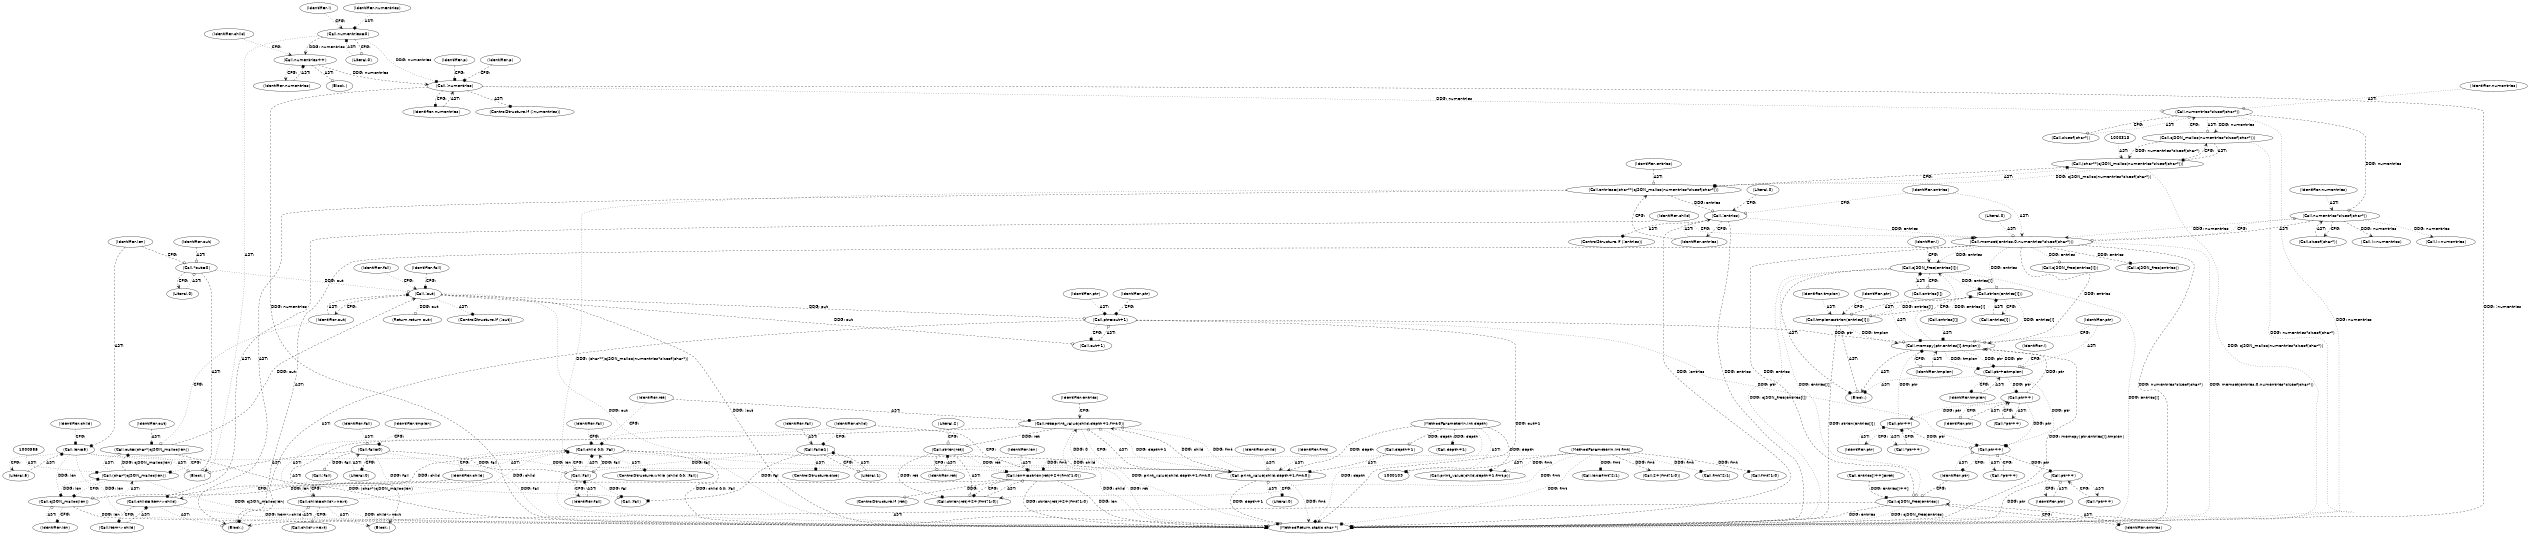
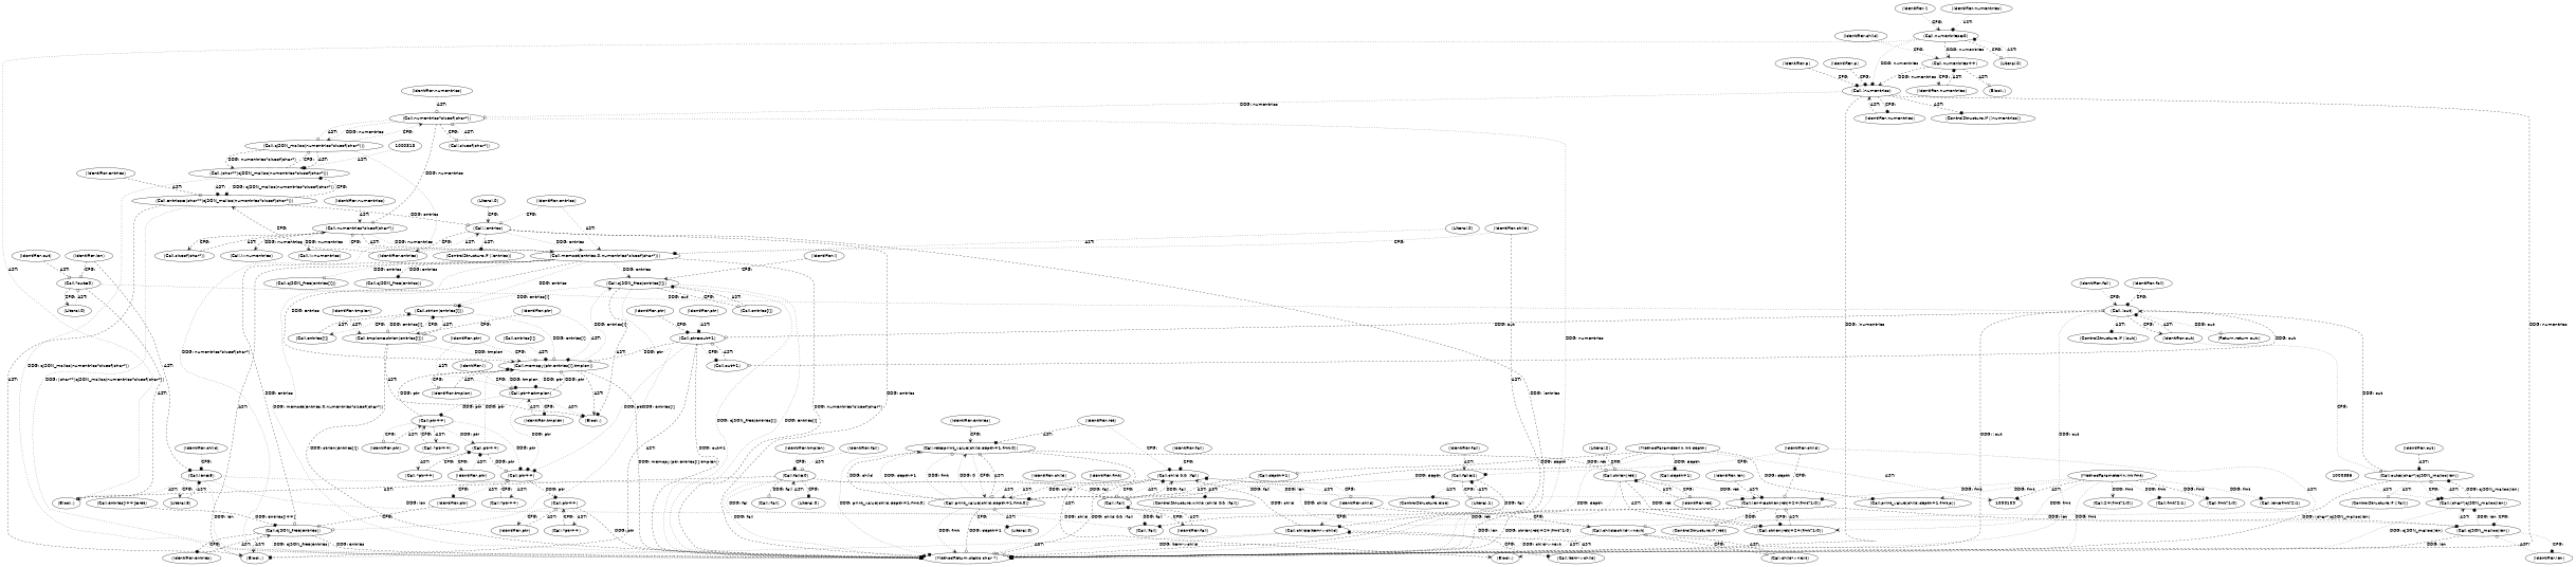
  digraph {
    fontname="DejaVu Sans"
    node [fontname="DejaVu Sans"]
    edge [arrowhead=box fontname="DejaVu Sans" style=dotted]
    n1 [label="(Call,cJSON_free(entries[i]))"]
    n2 [label="(Call,strlen(entries[i]))"]
    n3 [label="(Call,cJSON_free(entries))"]
    n4 [label="(Block,)"]
    n5 [label="(MethodReturn,static char *)"]
    n6 [label="(Call,entries[i])"]
    n7 [label="(Call,memcpy(ptr,entries[i],tmplen))"]
    n8 [label="(Call,tmplen=strlen(entries[i]))"]
    n9 [label="(Call,entries[i])"]
    n10 [label="(Block,)"]
    n11 [label="(Identifier,entries)"]
    n12 [label="(Call,ptr+=tmplen)"]
    n13 [label="(Identifier,tmplen)"]
    n14 [label="(Call,ptr++)"]
    n15 [label="(Call,ptr++)"]
    n16 [label="(Identifier,tmplen)"]
    n17 [label="(Call,ptr=out+1)"]
    n18 [label="(Call,out+1)"]
    n19 [label="(Call,ptr++)"]
    n20 [label="(Identifier,ptr)"]
    n21 [label="(Call,*ptr++)"]
    n22 [label="(Call,!out)"]
    n23 [label="(Identifier,out)"]
    n24 [label="(Return,return out;)"]
    n25 [label="(ControlStructure,if (!out))"]
    n26 [label="(Call,out=(char*)cJSON_malloc(len))"]
    n27 [label="(Call,(char*)cJSON_malloc(len))"]
+   n28 [label="(ControlStructure,if (!fail))"]
    n29 [label="(Call,cJSON_malloc(len))"]
    n30 [label="(Identifier,len)"]
    n31 [label="(Call,len+=strlen(ret)+2+(fmt?1:0))"]
    n32 [label="(ControlStructure,if (ret))"]
    n33 [label="(Call,strlen(ret)+2+(fmt?1:0))"]
    n34 [label="(Call,strlen(ret))"]
    n35 [label="(Identifier,ret)"]
    n36 [label="(Call,ret=print_value(child,depth+1,fmt,0))"]
    n37 [label="(Call,print_value(child,depth+1,fmt,0))"]
    n38 [label="(Block,)"]
    n39 [label="(Literal,0)"]
    n40 [label="(Call,entries[i++]=ret)"]
    n41 [label="(Call,child && !fail)"]
    n42 [label="(Call,!fail)"]
    n43 [label="(ControlStructure,while (child && !fail))"]
    n44 [label="(Identifier,child)"]
    n45 [label="(Identifier,fail)"]
    n46 [label="(Call,!fail)"]
    n47 [label="(Call,child=child->next)"]
    n48 [label="(Call,child=item->child)"]
    n49 [label="(Call,child->next)"]
    n50 [label="(Call,item->child)"]
    n51 [label="(Call,fail=0)"]
    n52 [label="(Call,!fail)"]
    n53 [label="(Block,)"]
    n54 [label="(Literal,0)"]
    n55 [label="(Call,fail=1)"]
    n56 [label="(Literal,1)"]
    n57 [label="(ControlStructure,else)"]
    n58 [label="(MethodParameterIn,int depth)"]
    n59 [label="(Call,depth+1)"]
    n60 [label="(Call,depth+1)"]
    n61 [label="(Call,print_value(child,depth+1,fmt,p))"]
    1000109
    n63 [label="(MethodParameterIn,int fmt)"]
    n64 [label="(Call,fmt?2:1)"]
    n65 [label="(Call,fmt?1:0)"]
    n66 [label="(Call,len=fmt?2:1)"]
    n67 [label="(Call,2+(fmt?1:0))"]
    n68 [label="(Call,len=5)"]
    n69 [label="(Literal,5)"]
    n70 [label="(Call,*out=0)"]
    n71 [label="(Literal,0)"]
    n72 [label="(Call,ptr++)"]
    n73 [label="(Call,*ptr++)"]
    n74 [label="(Identifier,ptr)"]
    n75 [label="(Call,*ptr++)"]
    n76 [label="(Identifier,ptr)"]
    n77 [label="(Call,memset(entries,0,numentries*sizeof(char*)))"]
    n78 [label="(Call,numentries*sizeof(char*))"]
    n79 [label="(Call,cJSON_free(entries[i]))"]
    n80 [label="(Call,cJSON_free(entries))"]
    n81 [label="(Call,sizeof(char*))"]
    n82 [label="(Call,i<numentries)"]
    n83 [label="(Call,i<numentries)"]
    n84 [label="(Call,!entries)"]
    n85 [label="(Identifier,entries)"]
    n86 [label="(ControlStructure,if (!entries))"]
    n87 [label="(Call,entries=(char**)cJSON_malloc(numentries*sizeof(char*)))"]
    n88 [label="(Call,(char**)cJSON_malloc(numentries*sizeof(char*)))"]
    n89 [label="(Call,cJSON_malloc(numentries*sizeof(char*)))"]
    n90 [label="(Call,numentries*sizeof(char*))"]
    n91 [label="(Call,sizeof(char*))"]
    n92 [label="(Call,!numentries)"]
    n93 [label="(Identifier,numentries)"]
    n94 [label="(ControlStructure,if (!numentries))"]
    n95 [label="(Call,numentries++)"]
    n96 [label="(Identifier,numentries)"]
    n97 [label="(Block,)"]
    n98 [label="(Call,numentries=0)"]
    n99 [label="(Literal,0)"]
    n100 [label="(Call,*ptr++)"]
    n101 [label="(Identifier,ptr)"]
    n102 [label="(Identifier,fail)"]
    n103 [label="(Identifier,numentries)"]
    n104 [label="(Identifier,ptr)"]
    n105 [label="(Identifier,child)"]
    n106 [label="(Identifier,numentries)"]
    n107 [label="(Identifier,fail)"]
    n108 [label="(Identifier,fail)"]
    n109 [label="(Identifier,child)"]
    n110 [label="(Identifier,len)"]
    n111 [label="(Identifier,ptr)"]
    n112 [label="(Identifier,child)"]
    n113 [label="(Identifier,i)"]
    n114 [label="(Literal,0)"]
    n115 [label="(Identifier,entries)"]
    n116 [label="(Identifier,out)"]
    n117 [label="(Literal,0)"]
    n118 [label="(Identifier,tmplen)"]
    n119 [label="(Identifier,child)"]
    n120 [label="(Identifier,fail)"]
    n121 [label="(Identifier,entries)"]
    n122 [label="(Identifier,ptr)"]
    n123 [label="(Identifier,i)"]
    n124 [label="(Call,entries[i])"]
    n125 [label="(Identifier,fail)"]
    n126 [label="(Identifier,out)"]
    n127 [label="(Identifier,ret)"]
    n128 [label="(Identifier,fmt)"]
    n129 [label="(Identifier,ptr)"]
    n130 [label="(Identifier,i)"]
    n131 [label="(Identifier,p)"]
    n132 [label="(Literal,2)"]
    n133 [label="(Identifier,len)"]
    n134 [label="(Identifier,entries)"]
    n135 [label="(Identifier,tmplen)"]
    n136 [label="(Identifier,child)"]
    n137 [label="(Identifier,p)"]
    n138 [label="(Identifier,numentries)"]
    1000385
    1000313
    n1 -> n2 [label="DDG: entries[i]"]
    n1 -> n3 [arrowhead=odot label="DDG: entries[i]"]
    n1 -> n4 [label="AST: " style=dashed]
    n1 -> n5 [arrowhead=odot label="DDG: cJSON_free(entries[i])"]
    n1 -> n5 [label="DDG: entries[i]"]
    n1 -> n6 [arrowhead=odot label="CFG: " style=dashed]
    n2 -> n7 [arrowhead=odot label="DDG: entries[i]"]
    n2 -> n8 [arrowhead=odot label="AST: " style=dashed]
    n2 -> n8 [arrowhead=odot label="DDG: entries[i]"]
    n2 -> n9 [arrowhead=vee label="CFG: "]
    n3 -> n5 [label="DDG: cJSON_free(entries)"]
    n3 -> n5 [label="DDG: entries" style=dashed]
    n3 -> n10 [arrowhead=vee label="AST: " style=dashed]
    n3 -> n11 [label="CFG: " style=dashed]
    n6 -> n1 [label="AST: " style=dashed]
    n7 -> n1 [arrowhead=vee label="DDG: entries[i]"]
    n7 -> n4 [arrowhead=vee label="AST: " style=dashed]
    n7 -> n5 [arrowhead=odot label="DDG: memcpy(ptr,entries[i],tmplen)" style=dashed]
    n7 -> n12 [label="DDG: tmplen"]
    n7 -> n12 [label="DDG: ptr"]
    n7 -> n13 [arrowhead=odot label="CFG: " style=dashed]
    n8 -> n2 [label="CFG: " style=dashed]
    n8 -> n4 [arrowhead=odot label="AST: " style=dashed]
    n8 -> n5 [label="DDG: strlen(entries[i])" style=dashed]
    n8 -> n7 [arrowhead=vee label="DDG: tmplen"]
    n9 -> n2 [label="AST: " style=dashed]
    n11 -> n3 [arrowhead=vee label="AST: " style=dashed]
    n12 -> n4 [label="AST: "]
-   n12 -> n7 [arrowhead=odot label="DDG: ptr"]
+   n12 -> n7 [arrowhead=odot label="DDG: ptr" style=dashed]
    n12 -> n14 [label="DDG: ptr"]
    n12 -> n15 [label="DDG: ptr"]
    n12 -> n16 [label="CFG: "]
    n13 -> n7 [arrowhead=vee label="AST: " style=dashed]
    n14 -> n19 [label="DDG: ptr" style=dashed]
    n14 -> n20 [label="CFG: "]
    n14 -> n21 [arrowhead=vee label="AST: "]
    n15 -> n7 [arrowhead=vee label="DDG: ptr" style=dashed]
    n15 -> n14 [label="DDG: ptr"]
    n15 -> n72 [arrowhead=vee label="DDG: ptr"]
    n15 -> n75 [arrowhead=vee label="AST: " style=dashed]
    n15 -> n76 [arrowhead=odot label="CFG: "]
    n16 -> n12 [arrowhead=vee label="AST: " style=dashed]
    n17 -> n5 [arrowhead=vee label="DDG: out+1" style=dashed]
    n17 -> n7 [arrowhead=odot label="DDG: ptr" style=dashed]
    n17 -> n10 [label="AST: " style=dashed]
    n17 -> n14 [label="DDG: ptr"]
    n17 -> n18 [label="CFG: "]
    n18 -> n17 [arrowhead=odot label="AST: " style=dashed]
    n19 -> n5 [label="DDG: ptr" style=dashed]
    n19 -> n100 [arrowhead=vee label="AST: "]
    n19 -> n101 [arrowhead=vee label="CFG: "]
    n20 -> n3 [arrowhead=odot label="CFG: " style=dashed]
    n20 -> n14 [arrowhead=odot label="AST: "]
    n21 -> n14 [arrowhead=odot label="CFG: " style=dashed]
    n22 -> n5 [arrowhead=odot label="DDG: !out" style=dashed]
    n22 -> n5 [arrowhead=vee label="DDG: out"]
    n22 -> n17 [arrowhead=odot label="DDG: out" style=dashed]
    n22 -> n18 [arrowhead=odot label="DDG: out" style=dashed]
    n22 -> n23 [arrowhead=vee label="CFG: " style=dashed]
    n22 -> n24 [arrowhead=odot label="DDG: out"]
    n22 -> n25 [label="AST: "]
    n23 -> n22 [label="AST: " style=dashed]
    n23 -> n26 [arrowhead=odot label="CFG: "]
    n26 -> n5 [arrowhead=vee label="DDG: (char*)cJSON_malloc(len)" style=dashed]
    n26 -> n22 [arrowhead=vee label="DDG: out" style=dashed]
    n26 -> n27 [label="CFG: "]
+   n26 -> n28 [arrowhead=odot label="AST: "]
    n27 -> n5 [arrowhead=odot label="DDG: cJSON_malloc(len)"]
    n27 -> n26 [arrowhead=odot label="AST: "]
    n27 -> n26 [label="DDG: cJSON_malloc(len)" style=dashed]
    n27 -> n29 [label="CFG: "]
    n29 -> n5 [arrowhead=vee label="DDG: len" style=dashed]
    n29 -> n27 [arrowhead=vee label="AST: "]
    n29 -> n27 [label="DDG: len"]
    n29 -> n30 [label="CFG: "]
    n30 -> n29 [arrowhead=odot label="AST: "]
    n31 -> n5 [label="DDG: strlen(ret)+2+(fmt?1:0)" style=dashed]
    n31 -> n5 [arrowhead=odot label="DDG: len" style=dashed]
    n31 -> n29 [arrowhead=odot label="DDG: len" style=dashed]
    n31 -> n32 [arrowhead=odot label="DDG: " style=dashed]
    n31 -> n33 [label="CFG: " style=dashed]
    n33 -> n31 [arrowhead=odot label="AST: " style=dashed]
    n34 -> n5 [arrowhead=odot label="DDG: ret"]
    n34 -> n31 [arrowhead=vee label="DDG: ret"]
    n34 -> n33 [arrowhead=odot label="AST: " style=dashed]
    n34 -> n33 [label="DDG: ret" style=dashed]
    n34 -> n35 [arrowhead=odot label="CFG: " style=dashed]
    n35 -> n34 [label="AST: " style=dashed]
    n36 -> n5 [label="DDG: print_value(child,depth+1,fmt,0)"]
    n36 -> n34 [arrowhead=odot label="DDG: ret" style=dashed]
    n36 -> n37 [arrowhead=vee label="CFG: "]
    n36 -> n38 [arrowhead=vee label="AST: " style=dashed]
    n37 -> n5 [arrowhead=vee label="DDG: fmt"]
    n37 -> n5 [arrowhead=odot label="DDG: depth+1" style=dashed]
    n37 -> n36 [arrowhead=odot label="AST: " style=dashed]
    n37 -> n36 [arrowhead=vee label="DDG: child" style=dashed]
    n37 -> n36 [arrowhead=odot label="DDG: depth+1"]
    n37 -> n36 [arrowhead=odot label="DDG: fmt"]
    n37 -> n36 [arrowhead=vee label="DDG: 0"]
    n37 -> n39 [label="CFG: "]
    n39 -> n37 [arrowhead=odot label="AST: "]
    n40 -> n3 [label="DDG: entries[i++]" style=dashed]
    n41 -> n5 [arrowhead=odot label="DDG: child"]
    n41 -> n5 [arrowhead=odot label="DDG: child && !fail" style=dashed]
    n41 -> n37 [arrowhead=vee label="DDG: child" style=dashed]
    n41 -> n42 [arrowhead=odot label="CFG: "]
    n41 -> n43 [label="AST: "]
    n41 -> n44 [arrowhead=odot label="CFG: "]
    n42 -> n41 [label="AST: "]
    n42 -> n41 [arrowhead=vee label="DDG: fail" style=dashed]
    n42 -> n45 [arrowhead=vee label="CFG: " style=dashed]
    n42 -> n46 [label="DDG: fail"]
    n44 -> n41 [label="AST: "]
    n44 -> n47 [arrowhead=vee label="CFG: " style=dashed]
    n44 -> n48 [arrowhead=vee label="CFG: "]
    n45 -> n42 [label="AST: " style=dashed]
    n47 -> n5 [arrowhead=vee label="DDG: child->next"]
    n47 -> n38 [arrowhead=vee label="AST: "]
    n47 -> n41 [arrowhead=odot label="DDG: child"]
    n47 -> n49 [arrowhead=odot label="CFG: " style=dashed]
    n48 -> n5 [arrowhead=odot label="DDG: item->child"]
    n48 -> n10 [arrowhead=odot label="AST: "]
    n48 -> n41 [arrowhead=vee label="DDG: child" style=dashed]
    n48 -> n50 [label="CFG: " style=dashed]
    n49 -> n47 [arrowhead=odot label="AST: " style=dashed]
    n50 -> n48 [label="AST: " style=dashed]
    n51 -> n5 [arrowhead=vee label="DDG: fail"]
    n51 -> n42 [arrowhead=odot label="DDG: fail" style=dashed]
    n51 -> n46 [arrowhead=odot label="DDG: fail"]
    n51 -> n52 [arrowhead=odot label="DDG: fail" style=dashed]
    n51 -> n53 [arrowhead=odot label="AST: " style=dashed]
    n51 -> n54 [label="CFG: " style=dashed]
    n54 -> n51 [arrowhead=vee label="AST: "]
    n55 -> n42 [arrowhead=odot label="DDG: fail"]
    n55 -> n46 [label="DDG: fail" style=dashed]
    n55 -> n56 [arrowhead=odot label="CFG: " style=dashed]
    n55 -> n57 [label="AST: "]
    n56 -> n55 [label="AST: " style=dashed]
    n58 -> n5 [label="DDG: depth"]
    n58 -> n37 [arrowhead=vee label="DDG: depth" style=dashed]
    n58 -> n59 [arrowhead=odot label="DDG: depth" style=dashed]
    n58 -> n60 [label="DDG: depth" style=dashed]
    n58 -> n61 [label="DDG: depth" style=dashed]
    n58 -> 1000109 [arrowhead=vee label="AST: "]
    n59 -> n37 [label="AST: " style=dashed]
    n63 -> n5 [label="DDG: fmt"]
    n63 -> n31 [label="DDG: fmt"]
    n63 -> n33 [arrowhead=vee label="DDG: fmt"]
    n63 -> n61 [arrowhead=vee label="DDG: fmt"]
    n63 -> 1000109 [label="AST: " style=dashed]
    n63 -> n64 [label="DDG: fmt"]
    n63 -> n65 [label="DDG: fmt" style=dashed]
    n63 -> n66 [label="DDG: fmt"]
    n63 -> n67 [arrowhead=vee label="DDG: fmt" style=dashed]
    n68 -> n5 [label="DDG: len"]
    n68 -> n29 [label="DDG: len"]
    n68 -> n31 [label="DDG: len"]
    n68 -> n53 [arrowhead=odot label="AST: "]
    n68 -> n69 [arrowhead=vee label="CFG: "]
    n69 -> n68 [label="AST: " style=dashed]
    n70 -> n22 [arrowhead=odot label="DDG: out"]
    n70 -> n53 [arrowhead=odot label="AST: " style=dashed]
    n70 -> n71 [arrowhead=vee label="CFG: " style=dashed]
    n71 -> n70 [arrowhead=odot label="AST: "]
    n72 -> n7 [label="DDG: ptr"]
    n72 -> n14 [arrowhead=odot label="DDG: ptr" style=dashed]
    n72 -> n73 [arrowhead=vee label="AST: "]
    n72 -> n74 [arrowhead=vee label="CFG: "]
    n73 -> n72 [label="CFG: " style=dashed]
    n74 -> n72 [label="AST: "]
    n75 -> n15 [arrowhead=vee label="CFG: " style=dashed]
    n76 -> n15 [arrowhead=vee label="AST: " style=dashed]
    n77 -> n1 [arrowhead=vee label="DDG: entries"]
    n77 -> n2 [arrowhead=odot label="DDG: entries"]
    n77 -> n3 [arrowhead=odot label="DDG: entries" style=dashed]
    n77 -> n5 [arrowhead=odot label="DDG: memset(entries,0,numentries*sizeof(char*))"]
    n77 -> n5 [arrowhead=odot label="DDG: numentries*sizeof(char*)" style=dashed]
    n77 -> n7 [arrowhead=vee label="DDG: entries" style=dashed]
    n77 -> n10 [arrowhead=odot label="AST: " style=dashed]
    n77 -> n78 [arrowhead=odot label="CFG: "]
    n77 -> n79 [arrowhead=odot label="DDG: entries"]
    n77 -> n80 [label="DDG: entries" style=dashed]
    n78 -> n77 [arrowhead=odot label="AST: " style=dashed]
    n78 -> n77 [arrowhead=vee label="DDG: numentries"]
    n78 -> n81 [arrowhead=vee label="CFG: " style=dashed]
    n78 -> n82 [arrowhead=vee label="DDG: numentries" style=dashed]
    n78 -> n83 [arrowhead=vee label="DDG: numentries"]
    n81 -> n78 [arrowhead=vee label="AST: " style=dashed]
    n84 -> n5 [label="DDG: entries" style=dashed]
    n84 -> n5 [arrowhead=odot label="DDG: !entries" style=dashed]
    n84 -> n77 [arrowhead=vee label="DDG: entries"]
    n84 -> n85 [arrowhead=vee label="CFG: " style=dashed]
    n84 -> n86 [label="AST: " style=dashed]
    n85 -> n84 [arrowhead=vee label="AST: "]
    n85 -> n87 [arrowhead=vee label="CFG: " style=dashed]
    n87 -> n5 [arrowhead=vee label="DDG: (char**)cJSON_malloc(numentries*sizeof(char*))"]
    n87 -> n10 [arrowhead=vee label="AST: " style=dashed]
    n87 -> n84 [arrowhead=odot label="DDG: entries" style=dashed]
    n87 -> n88 [label="CFG: " style=dashed]
    n88 -> n5 [arrowhead=vee label="DDG: cJSON_malloc(numentries*sizeof(char*))"]
    n88 -> n87 [label="AST: "]
    n88 -> n87 [label="DDG: cJSON_malloc(numentries*sizeof(char*))"]
-   n88 -> n89 [arrowhead=vee label="CFG: " style=dashed]
+   n88 -> n89 [arrowhead=odot label="CFG: " style=dashed]
    n89 -> n5 [arrowhead=odot label="DDG: numentries*sizeof(char*)"]
    n89 -> n88 [label="AST: " style=dashed]
    n89 -> n88 [arrowhead=vee label="DDG: numentries*sizeof(char*)" style=dashed]
    n89 -> n90 [arrowhead=vee label="CFG: "]
    n90 -> n5 [arrowhead=odot label="DDG: numentries"]
    n90 -> n78 [arrowhead=odot label="DDG: numentries" style=dashed]
    n90 -> n89 [arrowhead=odot label="AST: "]
    n90 -> n89 [arrowhead=vee label="DDG: numentries"]
    n90 -> n91 [arrowhead=odot label="CFG: " style=dashed]
    n91 -> n90 [arrowhead=odot label="AST: "]
    n92 -> n5 [arrowhead=vee label="DDG: !numentries" style=dashed]
    n92 -> n5 [arrowhead=vee label="DDG: numentries" style=dashed]
    n92 -> n90 [arrowhead=odot label="DDG: numentries"]
    n92 -> n93 [label="CFG: " style=dashed]
    n92 -> n94 [label="AST: " style=dashed]
    n93 -> n92 [arrowhead=vee label="AST: " style=dashed]
    n95 -> n92 [arrowhead=vee label="DDG: numentries" style=dashed]
    n95 -> n96 [arrowhead=vee label="CFG: "]
    n95 -> n97 [arrowhead=odot label="AST: " style=dashed]
    n96 -> n95 [label="AST: " style=dashed]
    n98 -> n53 [arrowhead=vee label="AST: "]
    n98 -> n92 [label="DDG: numentries"]
    n98 -> n95 [arrowhead=vee label="DDG: numentries" style=dashed]
    n98 -> n99 [arrowhead=odot label="CFG: " style=dashed]
    n99 -> n98 [label="AST: "]
    n100 -> n19 [arrowhead=vee label="CFG: " style=dashed]
    n101 -> n19 [arrowhead=odot label="AST: " style=dashed]
    n102 -> n51 [arrowhead=odot label="AST: "]
    n103 -> n90 [arrowhead=odot label="AST: "]
    n104 -> n17 [label="CFG: " style=dashed]
    n105 -> n37 [arrowhead=odot label="AST: "]
    n106 -> n78 [arrowhead=vee label="AST: "]
    n107 -> n22 [arrowhead=vee label="CFG: "]
    n108 -> n22 [label="CFG: " style=dashed]
    n109 -> n31 [arrowhead=odot label="CFG: " style=dashed]
    n109 -> n47 [arrowhead=odot label="AST: "]
    n109 -> n55 [label="CFG: "]
    n110 -> n68 [label="AST: " style=dashed]
    n110 -> n70 [arrowhead=odot label="CFG: " style=dashed]
    n111 -> n17 [label="AST: "]
    n112 -> n95 [arrowhead=vee label="CFG: "]
    n113 -> n12 [arrowhead=odot label="CFG: "]
    n114 -> n84 [arrowhead=vee label="CFG: " style=dashed]
    n115 -> n36 [arrowhead=vee label="CFG: " style=dashed]
    n116 -> n26 [label="AST: " style=dashed]
    n117 -> n77 [arrowhead=odot label="AST: "]
    n118 -> n51 [label="CFG: "]
    n119 -> n68 [label="CFG: "]
    n120 -> n55 [arrowhead=vee label="AST: " style=dashed]
    n121 -> n77 [arrowhead=vee label="AST: "]
    n121 -> n84 [arrowhead=odot label="CFG: "]
    n122 -> n7 [arrowhead=odot label="CFG: "]
    n122 -> n12 [arrowhead=odot label="AST: "]
    n123 -> n1 [arrowhead=vee label="CFG: " style=dashed]
    n124 -> n7 [label="AST: "]
    n125 -> n41 [label="CFG: "]
    n126 -> n70 [arrowhead=odot label="AST: " style=dashed]
    n127 -> n36 [label="AST: " style=dashed]
    n127 -> n41 [label="CFG: "]
    n128 -> n37 [arrowhead=vee label="AST: "]
    n129 -> n7 [label="AST: "]
    n129 -> n8 [arrowhead=vee label="CFG: " style=dashed]
    n130 -> n98 [arrowhead=vee label="CFG: "]
    n131 -> n92 [label="CFG: " style=dashed]
    n132 -> n34 [arrowhead=odot label="CFG: " style=dashed]
    n133 -> n31 [label="AST: " style=dashed]
    n134 -> n87 [arrowhead=odot label="AST: " style=dashed]
    n135 -> n8 [arrowhead=vee label="AST: "]
    n136 -> n48 [label="AST: " style=dashed]
    n136 -> n77 [label="CFG: "]
    n137 -> n92 [label="CFG: " style=dashed]
    n138 -> n98 [label="AST: "]
    1000385 -> n27 [label="AST: "]
    1000313 -> n88 [arrowhead=vee label="AST: "]
  }
